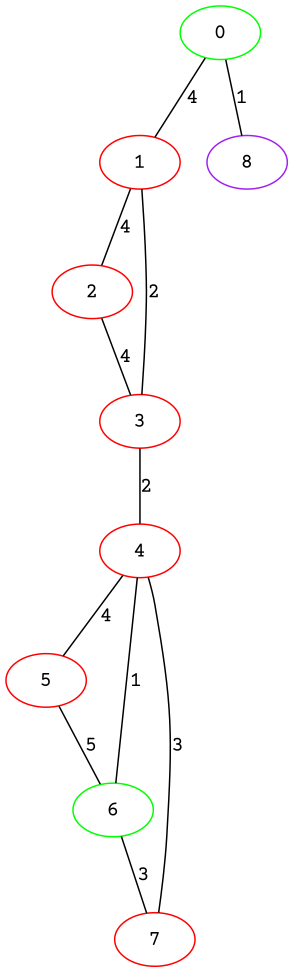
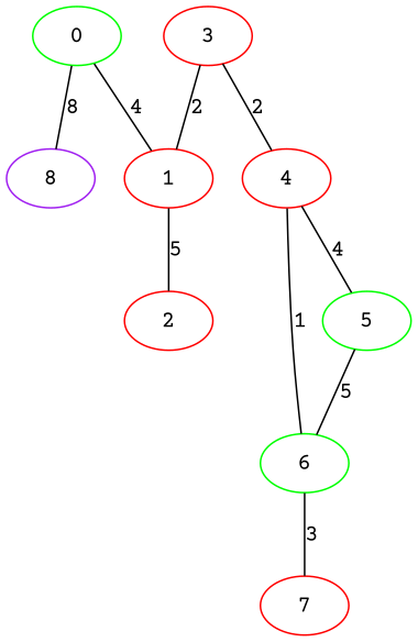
  graph {
    fontname="Courier Prime"
    node [color=red fontname="Courier Prime" weight=1]
    edge [fontname="Courier Prime"]
    0 [color=green weight=2]
    1
    8 [color=purple weight=4]
    2
    3
    4
-   5 [weight=2]
+   5 [color=green weight=2]
    6 [color=green weight=2]
    7
    0 -- 1 [label=4]
-   0 -- 8 [label=1]
-   1 -- 2 [label=4]
-   2 -- 3 [label=4]
+   0 -- 8 [label=8]
+   1 -- 2 [label=5]
    3 -- 1 [label=2]
    3 -- 4 [label=2]
    4 -- 5 [label=4]
    4 -- 6 [label=1]
-   4 -- 7 [label=3]
    5 -- 6 [label=5]
    6 -- 7 [label=3]
  }
